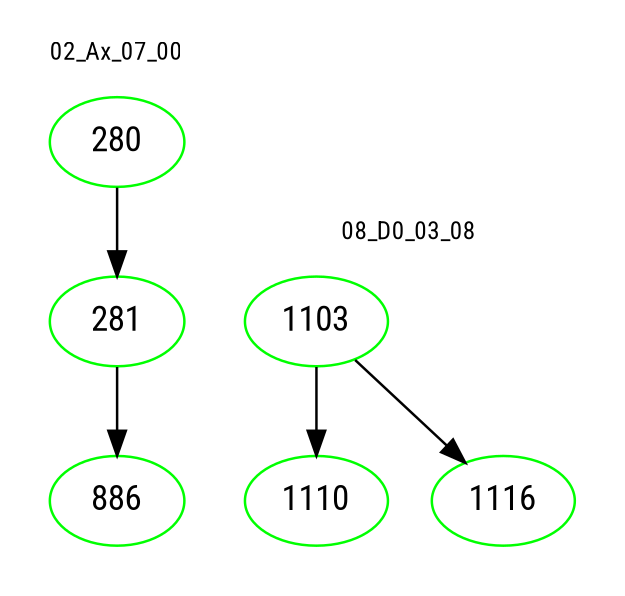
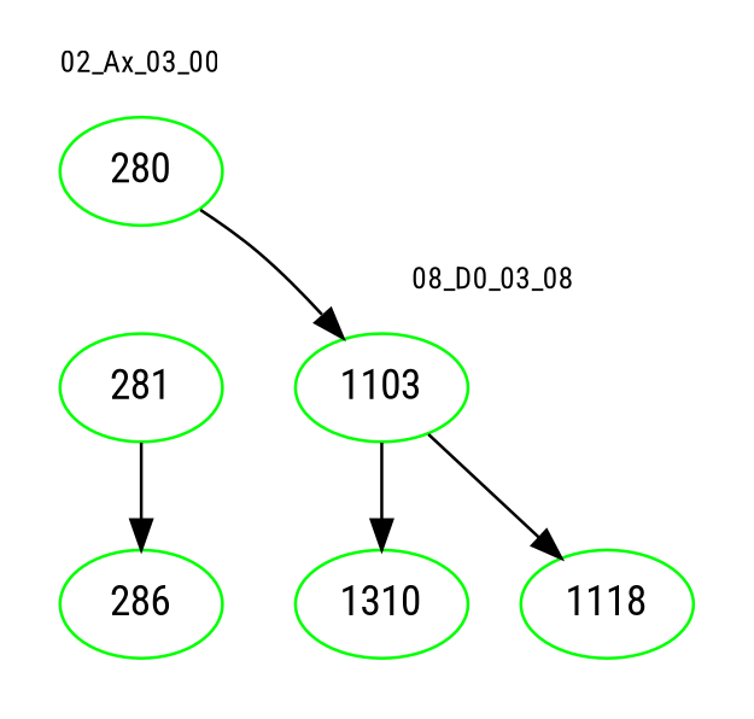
  digraph {
    fontname="Roboto Condensed"
    node [color=green fontname="Roboto Condensed"]
    edge [color=black fontname="Roboto Condensed"]
    n1 [label=280]
-   n2 [label=886]
+   n2 [label=286]
    n3 [label=281]
    n4 [label=1103]
-   n5 [label=1110]
-   n6 [label=1116]
+   n5 [label=1310]
+   n6 [label=1118]
    subgraph cluster_1 {
      color=white
      fontsize=10
-     label="02_Ax_07_00"
+     label="02_Ax_03_00"
      n1
      n2
      n3
    }
    subgraph cluster_2 {
      color=white
      fontsize=10
      label="08_D0_03_08"
      n4
      n5
      n6
    }
-   n1 -> n3
+   n1 -> n4
    n3 -> n2
    n4 -> n5
    n4 -> n6
  }
